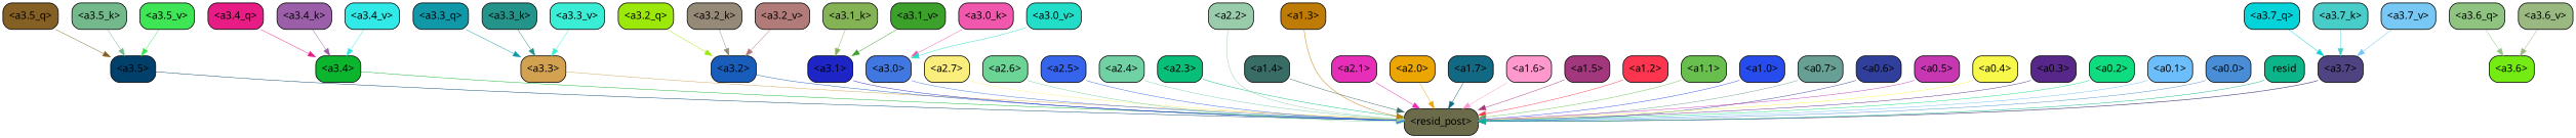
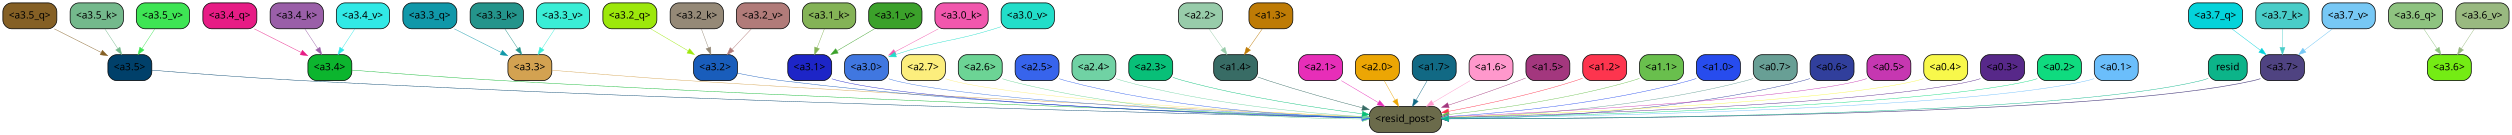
  strict digraph {
    fontname="Noto Sans"
    splines=true
    node [color=black fontname="Noto Sans" shape=box style="filled, rounded"]
    edge [fontname="Noto Sans" penwidth=0.6]
    "<a3.7>" [fillcolor="#4f4381"]
    "<resid_post>" [fillcolor="#6b6b4b"]
    "<a3.6>" [fillcolor="#74ec14"]
    "<a3.5>" [fillcolor="#00406a"]
    "<a3.4>" [fillcolor="#0cb52e"]
    "<a3.3>" [fillcolor="#d3a251"]
    "<a3.2>" [fillcolor="#195dbb"]
    "<a3.1>" [fillcolor="#1d25c7"]
    "<a3.0>" [fillcolor="#4077e0"]
    "<a2.7>" [fillcolor="#fcee7d"]
    "<a2.6>" [fillcolor="#6cd495"]
    "<a2.5>" [fillcolor="#3764ec"]
    "<a2.4>" [fillcolor="#70d2a4"]
    "<a2.3>" [fillcolor="#08bf78"]
    "<a2.2>" [fillcolor="#98ccaa"]
    "<a2.1>" [fillcolor="#e72eb8"]
    "<a2.0>" [fillcolor="#eca604"]
    "<a1.7>" [fillcolor="#116984"]
    "<a1.6>" [fillcolor="#ff98cc"]
    "<a1.5>" [fillcolor="#a3377e"]
    "<a1.4>" [fillcolor="#386c65"]
    "<a1.3>" [fillcolor="#be7b05"]
    "<a1.2>" [fillcolor="#fd354e"]
    "<a1.1>" [fillcolor="#69bf4d"]
    "<a1.0>" [fillcolor="#274cee"]
    "<a0.7>" [fillcolor="#689f95"]
    "<a0.6>" [fillcolor="#313f9c"]
    "<a0.5>" [fillcolor="#c637b1"]
    "<a0.4>" [fillcolor="#f8f84b"]
    "<a0.3>" [fillcolor="#572889"]
    "<a0.2>" [fillcolor="#0fdb7f"]
    "<a0.1>" [fillcolor="#6bbefb"]
-   "<a0.0>" [fillcolor="#488dd5"]
    n34 [fillcolor="#0cb489" label=resid]
    "<a3.7_q>" [fillcolor="#04d3da"]
    "<a3.6_q>" [fillcolor="#8ec380"]
    "<a3.5_q>" [fillcolor="#856025"]
    "<a3.4_q>" [fillcolor="#e71c85"]
    "<a3.3_q>" [fillcolor="#1098a9"]
    "<a3.2_q>" [fillcolor="#9de80b"]
    "<a3.7_k>" [fillcolor="#49cdc8"]
    "<a3.5_k>" [fillcolor="#74b98c"]
    "<a3.4_k>" [fillcolor="#9a5fa8"]
    "<a3.3_k>" [fillcolor="#24948b"]
    "<a3.2_k>" [fillcolor="#958977"]
    "<a3.1_k>" [fillcolor="#84b356"]
    "<a3.0_k>" [fillcolor="#f157ad"]
    "<a3.7_v>" [fillcolor="#77c8f5"]
    "<a3.6_v>" [fillcolor="#99b980"]
    "<a3.5_v>" [fillcolor="#3ee554"]
    "<a3.4_v>" [fillcolor="#31e9e6"]
    "<a3.3_v>" [fillcolor="#3aeed6"]
    "<a3.2_v>" [fillcolor="#b17b79"]
    "<a3.1_v>" [fillcolor="#3ba12a"]
    "<a3.0_v>" [fillcolor="#22dec9"]
    "<a3.7>" -> "<resid_post>" [color="#4f4381" penwidth=0.8263697922229767]
    "<a3.5>" -> "<resid_post>" [color="#00406a"]
    "<a3.4>" -> "<resid_post>" [color="#0cb52e"]
    "<a3.3>" -> "<resid_post>" [color="#d3a251"]
    "<a3.2>" -> "<resid_post>" [color="#195dbb"]
    "<a3.1>" -> "<resid_post>" [color="#1d25c7"]
    "<a3.0>" -> "<resid_post>" [color="#4077e0"]
    "<a2.7>" -> "<resid_post>" [color="#fcee7d"]
    "<a2.6>" -> "<resid_post>" [color="#6cd495"]
    "<a2.5>" -> "<resid_post>" [color="#3764ec"]
    "<a2.4>" -> "<resid_post>" [color="#70d2a4"]
    "<a2.3>" -> "<resid_post>" [color="#08bf78"]
-   "<a2.2>" -> "<resid_post>" [color="#98ccaa"]
+   "<a2.2>" -> "<a1.4>" [color="#98ccaa"]
    "<a2.1>" -> "<resid_post>" [color="#e72eb8"]
    "<a2.0>" -> "<resid_post>" [color="#eca604"]
    "<a1.7>" -> "<resid_post>" [color="#116984"]
    "<a1.6>" -> "<resid_post>" [color="#ff98cc"]
    "<a1.5>" -> "<resid_post>" [color="#a3377e"]
    "<a1.4>" -> "<resid_post>" [color="#386c65"]
-   "<a1.3>" -> "<resid_post>" [color="#be7b05"]
+   "<a1.3>" -> "<a1.4>" [color="#be7b05"]
    "<a1.2>" -> "<resid_post>" [color="#fd354e"]
    "<a1.1>" -> "<resid_post>" [color="#69bf4d"]
    "<a1.0>" -> "<resid_post>" [color="#274cee"]
    "<a0.7>" -> "<resid_post>" [color="#689f95"]
    "<a0.6>" -> "<resid_post>" [color="#313f9c"]
    "<a0.5>" -> "<resid_post>" [color="#c637b1"]
    "<a0.4>" -> "<resid_post>" [color="#f8f84b"]
    "<a0.3>" -> "<resid_post>" [color="#572889"]
    "<a0.2>" -> "<resid_post>" [color="#0fdb7f"]
    "<a0.1>" -> "<resid_post>" [color="#6bbefb"]
-   "<a0.0>" -> "<resid_post>" [color="#488dd5"]
    n34 -> "<resid_post>" [color="#0cb489"]
    "<a3.7_q>" -> "<a3.7>" [color="#04d3da"]
    "<a3.6_q>" -> "<a3.6>" [color="#8ec380"]
    "<a3.5_q>" -> "<a3.5>" [color="#856025"]
    "<a3.4_q>" -> "<a3.4>" [color="#e71c85"]
    "<a3.3_q>" -> "<a3.3>" [color="#1098a9"]
    "<a3.2_q>" -> "<a3.2>" [color="#9de80b"]
    "<a3.7_k>" -> "<a3.7>" [color="#49cdc8"]
    "<a3.5_k>" -> "<a3.5>" [color="#74b98c"]
    "<a3.4_k>" -> "<a3.4>" [color="#9a5fa8"]
    "<a3.3_k>" -> "<a3.3>" [color="#24948b"]
    "<a3.2_k>" -> "<a3.2>" [color="#958977"]
    "<a3.1_k>" -> "<a3.1>" [color="#84b356"]
    "<a3.0_k>" -> "<a3.0>" [color="#f157ad"]
    "<a3.7_v>" -> "<a3.7>" [color="#77c8f5" penwidth=0.6738671064376831]
    "<a3.6_v>" -> "<a3.6>" [color="#99b980"]
    "<a3.5_v>" -> "<a3.5>" [color="#3ee554"]
    "<a3.4_v>" -> "<a3.4>" [color="#31e9e6"]
    "<a3.3_v>" -> "<a3.3>" [color="#3aeed6"]
    "<a3.2_v>" -> "<a3.2>" [color="#b17b79"]
    "<a3.1_v>" -> "<a3.1>" [color="#3ba12a"]
    "<a3.0_v>" -> "<a3.0>" [color="#22dec9"]
  }
